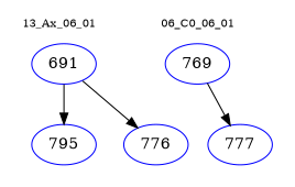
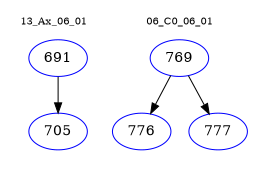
  digraph {
    node [color=blue]
    edge [color=black]
    n1 [label=691]
-   n2 [label=795]
+   n2 [label=705]
    n3 [label=769]
    n4 [label=777]
    n5 [label=776]
    subgraph cluster_1 {
      color=white
      fontsize=10
      label="13_Ax_06_01"
      n1
      n2
    }
    subgraph cluster_2 {
      color=white
      fontsize=10
      label="06_C0_06_01"
      n3
      n4
      n5
    }
    n1 -> n2
    n3 -> n4
-   n1 -> n5
+   n3 -> n5
  }
